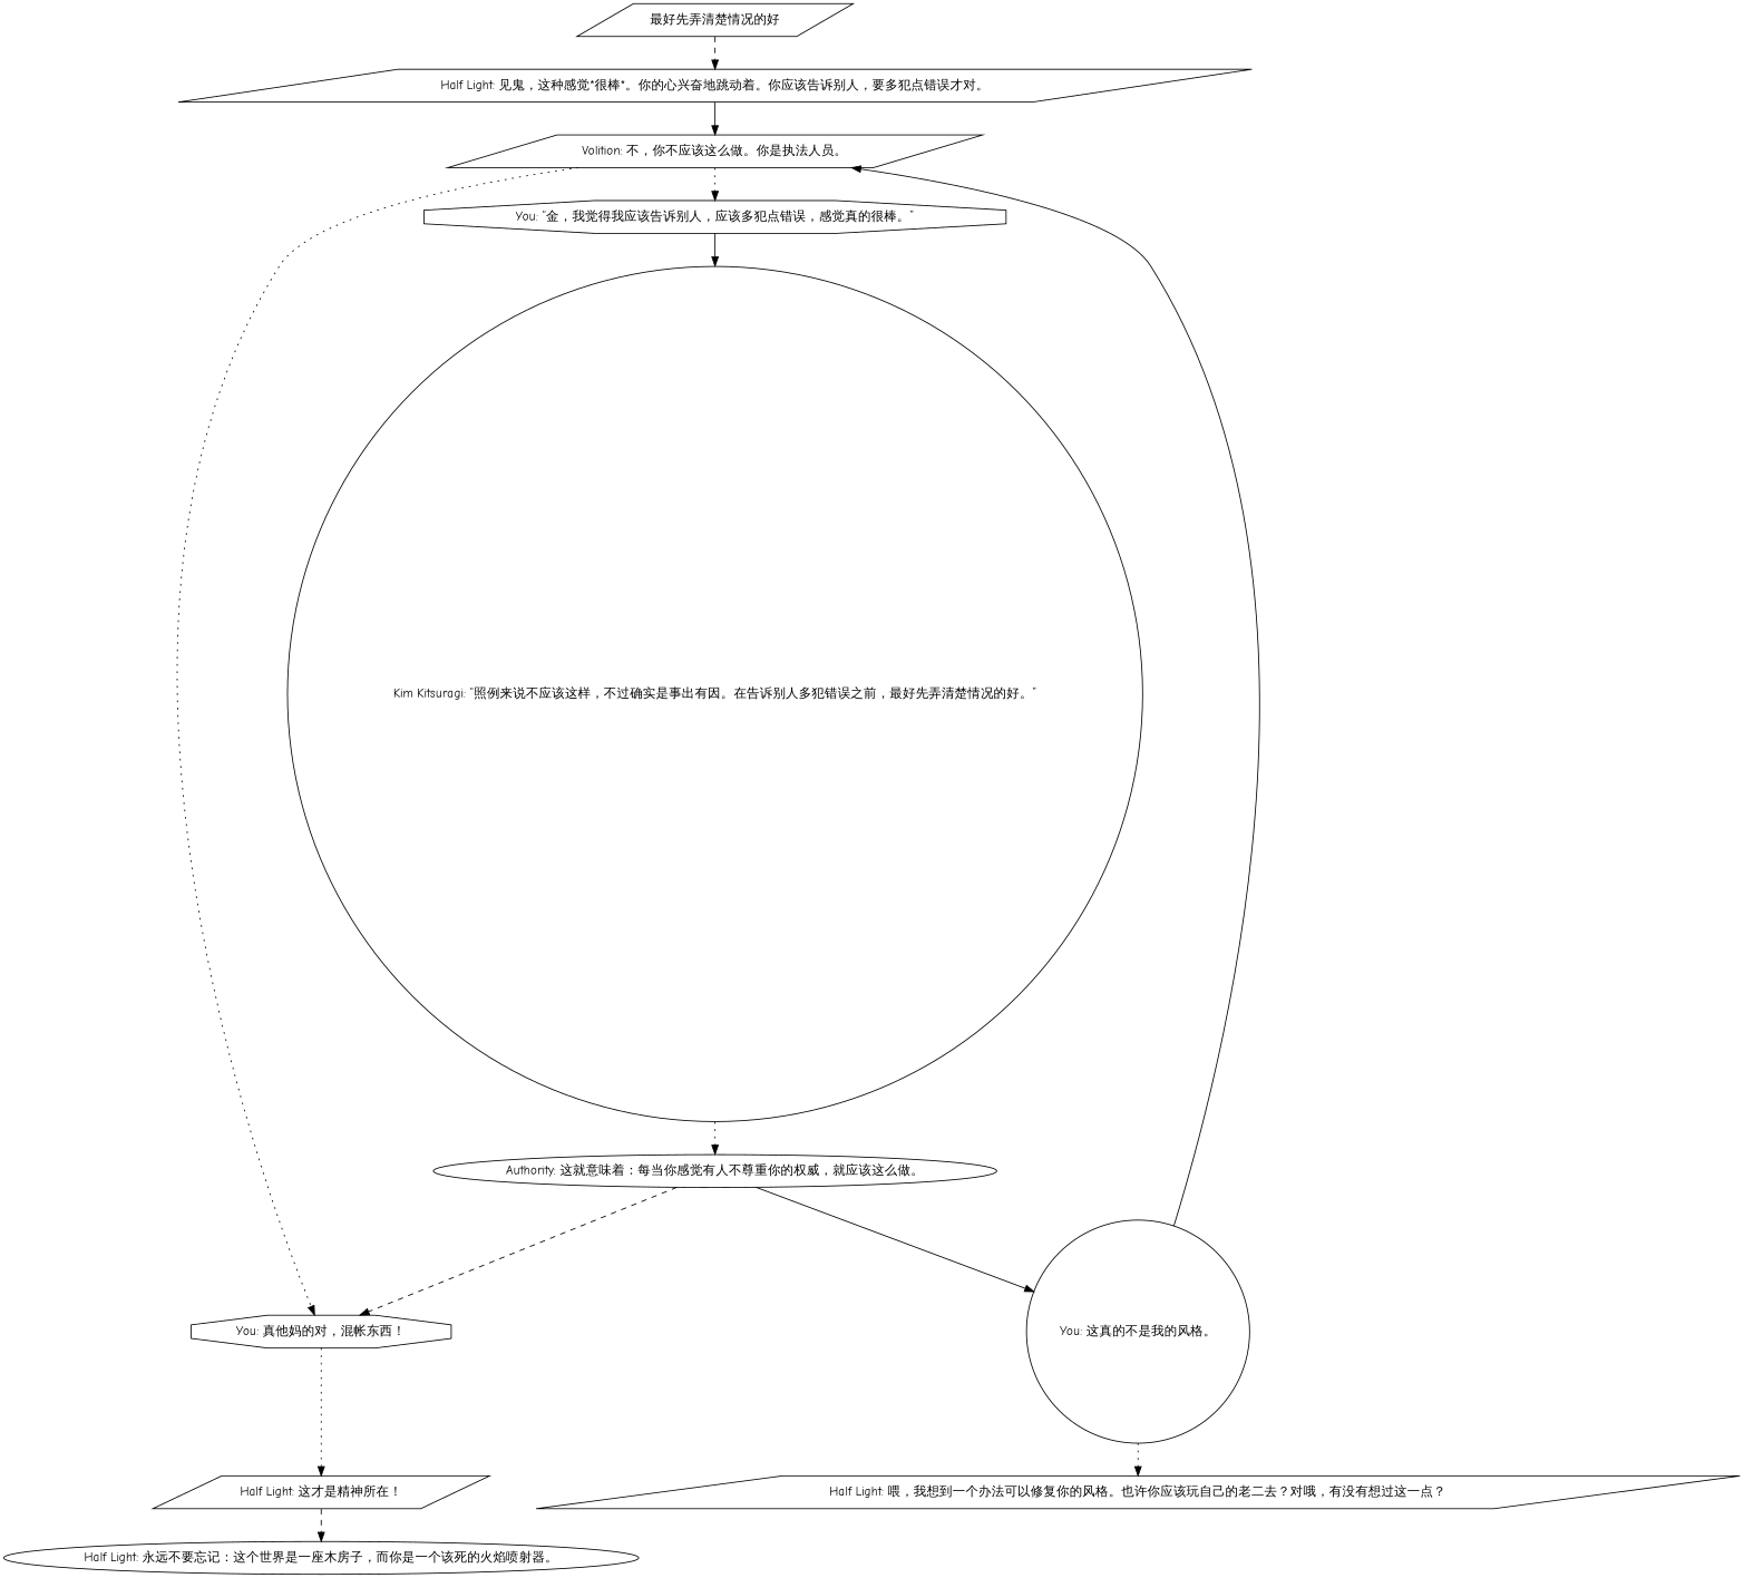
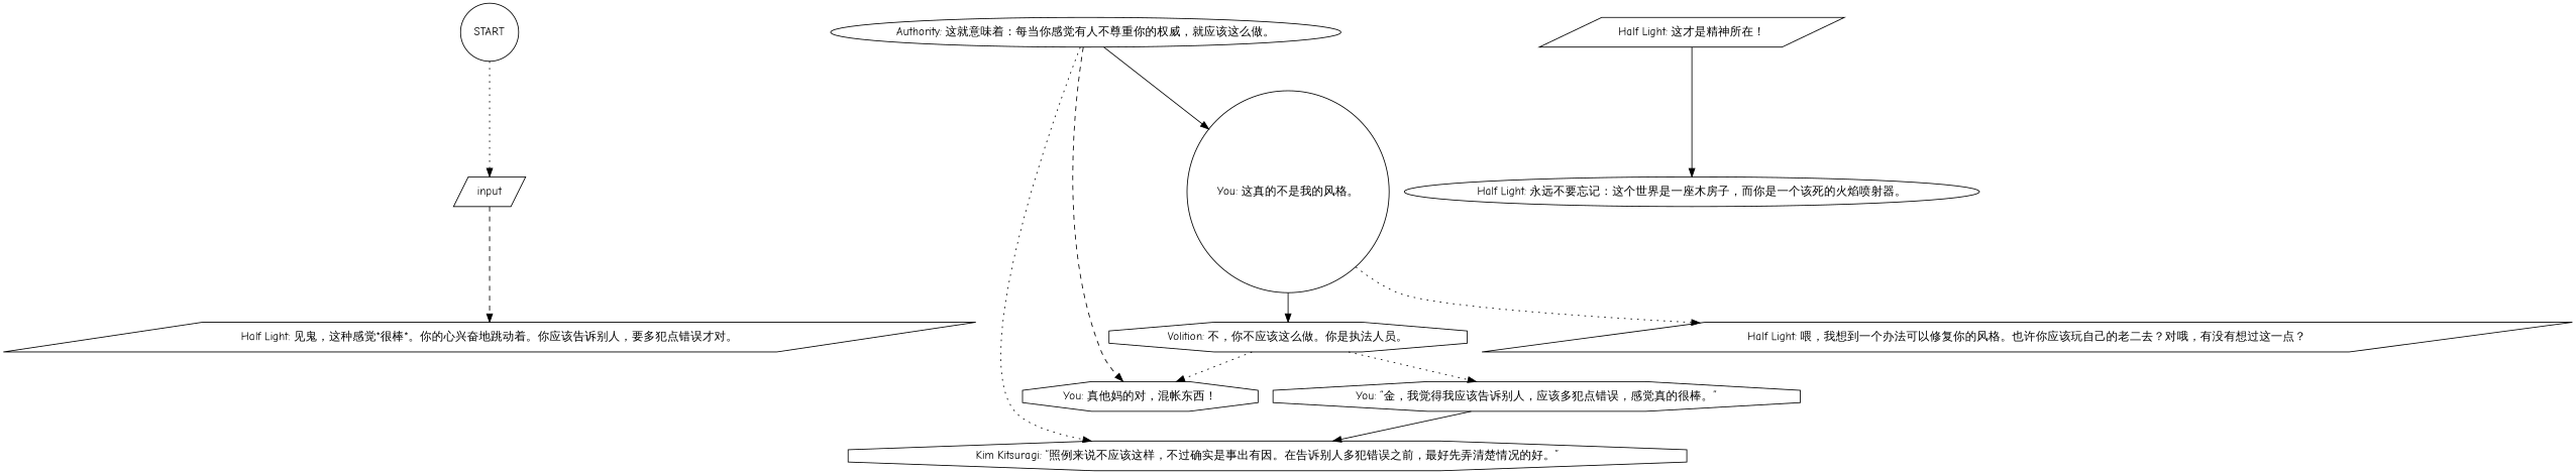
  digraph {
    fontname="Comic Neue"
    node [fontname="Comic Neue" shape=parallelogram]
    edge [fontname="Comic Neue" style=dotted]
-   n2 [label="最好先弄清楚情况的好"]
+   n1 [label=START shape=circle]
+   n2 [label=input]
    n3 [label="Half Light: 见鬼，这种感觉*很棒*。你的心兴奋地跳动着。你应该告诉别人，要多犯点错误才对。"]
-   n4 [label="Volition: 不，你不应该这么做。你是执法人员。"]
+   n4 [label="Volition: 不，你不应该这么做。你是执法人员。" shape=octagon]
    n5 [label="You: “金，我觉得我应该告诉别人，应该多犯点错误，感觉真的很棒。”" shape=octagon]
-   n6 [label="Kim Kitsuragi: “照例来说不应该这样，不过确实是事出有因。在告诉别人多犯错误之前，最好先弄清楚情况的好。”" shape=circle]
+   n6 [label="Kim Kitsuragi: “照例来说不应该这样，不过确实是事出有因。在告诉别人多犯错误之前，最好先弄清楚情况的好。”" shape=octagon]
    n7 [label="Authority: 这就意味着：每当你感觉有人不尊重你的权威，就应该这么做。" shape=ellipse]
    n8 [label="You: 真他妈的对，混帐东西！" shape=octagon]
    n9 [label="You: 这真的不是我的风格。" shape=circle]
    n10 [label="Half Light: 这才是精神所在！"]
    n11 [label="Half Light: 喂，我想到一个办法可以修复你的风格。也许你应该玩自己的老二去？对哦，有没有想过这一点？"]
    n12 [label="Half Light: 永远不要忘记：这个世界是一座木房子，而你是一个该死的火焰喷射器。" shape=ellipse]
+   n1 -> n2
    n2 -> n3 [style=dashed]
-   n3 -> n4 [style=solid]
    n4 -> n5
    n4 -> n8
    n5 -> n6 [style=solid]
-   n6 -> n7
+   n7 -> n6
    n7 -> n8 [style=dashed]
    n7 -> n9 [style=solid]
-   n8 -> n10
    n9 -> n4 [style=solid]
    n9 -> n11
-   n10 -> n12 [style=dashed]
+   n10 -> n12 [style=solid]
  }
